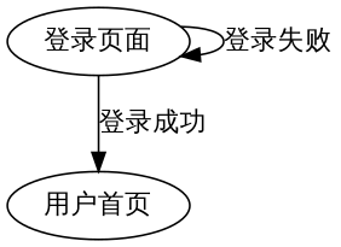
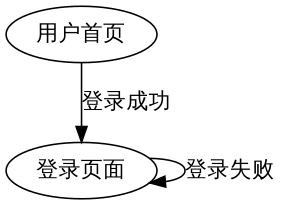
  digraph {
    fontname="Patrick Hand"
    fontsize=12
    rankdir=TB
    node [fontname="Patrick Hand"]
    edge [fontname="Patrick Hand"]
    n1 [label="登录页面"]
    n2 [label="用户首页"]
    n1 -> n1 [label="登录失败"]
-   n1 -> n2 [label="登录成功"]
+   n2 -> n1 [label="登录成功"]
  }
